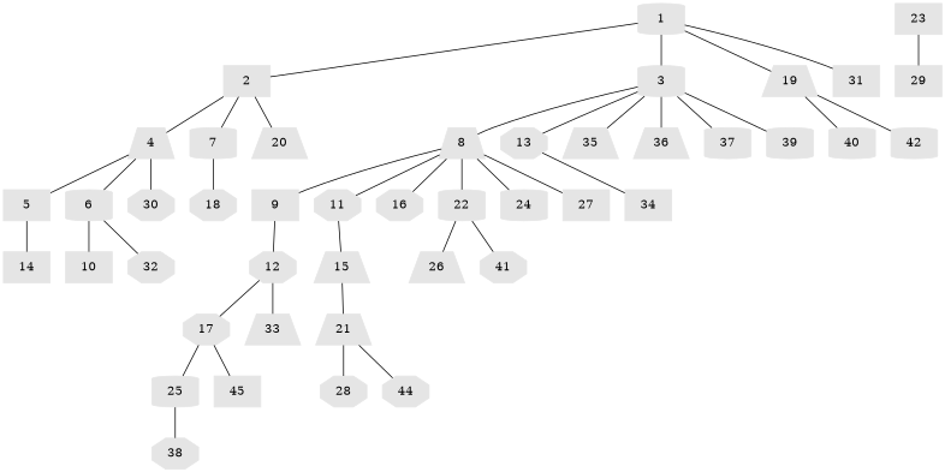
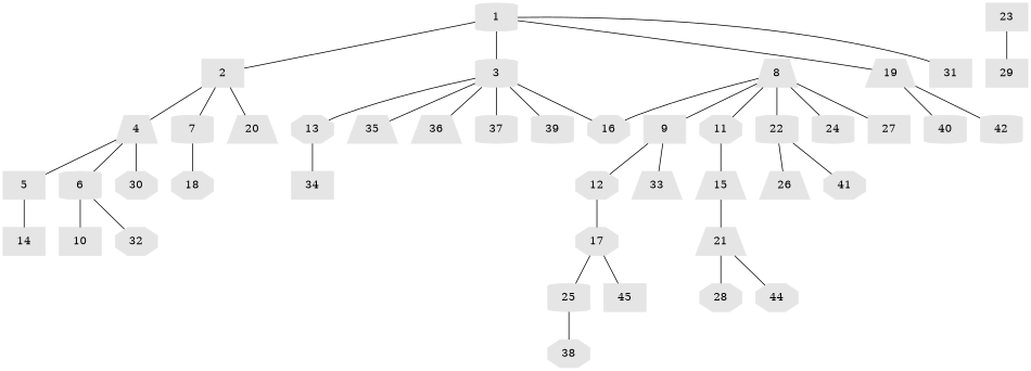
  graph {
    node [color=gray90 shape=octagon style=filled]
    edge [weight=1.0]
    1 [shape=cylinder]
    2 [shape=box]
    3 [shape=cylinder]
    19 [shape=trapezium]
    31 [shape=box]
    4 [shape=trapezium]
    7 [shape=cylinder]
    20 [shape=trapezium]
    8 [shape=trapezium]
    13
    35 [shape=trapezium]
    36 [shape=trapezium]
    37 [shape=cylinder]
    39 [shape=cylinder]
    40 [shape=cylinder]
    42 [shape=cylinder]
    5 [shape=box]
    6 [shape=cylinder]
    30
    18
    9 [shape=box]
    11
    16
    22 [shape=cylinder]
    24 [shape=cylinder]
    27 [shape=box]
    34 [shape=box]
    14 [shape=box]
    10 [shape=box]
    32
    12
    15 [shape=trapezium]
    26 [shape=trapezium]
    41
    17
    33 [shape=trapezium]
    21 [shape=trapezium]
    25 [shape=cylinder]
    45 [shape=box]
    28
    44
    38
    23 [shape=box]
    29 [shape=box]
    1 -- 2
    1 -- 3 [weight=3.0]
    1 -- 19
    1 -- 31
    2 -- 4
    2 -- 7
    2 -- 20
-   3 -- 8
+   3 -- 16
    3 -- 13
    3 -- 35
    3 -- 36
    3 -- 37
    3 -- 39
    19 -- 40
    19 -- 42
    4 -- 5
    4 -- 6
    4 -- 30 [weight=2.0]
    7 -- 18
    8 -- 9
    8 -- 11
    8 -- 16
    8 -- 22
    8 -- 24 [weight=2.0]
    8 -- 27
    13 -- 34
    5 -- 14
    6 -- 10
    6 -- 32
    9 -- 12
    11 -- 15
    22 -- 26
    22 -- 41
    12 -- 17
-   12 -- 33
+   9 -- 33
    15 -- 21
    17 -- 25
    17 -- 45
    21 -- 28 [weight=2.0]
    21 -- 44
    25 -- 38
    23 -- 29
  }
